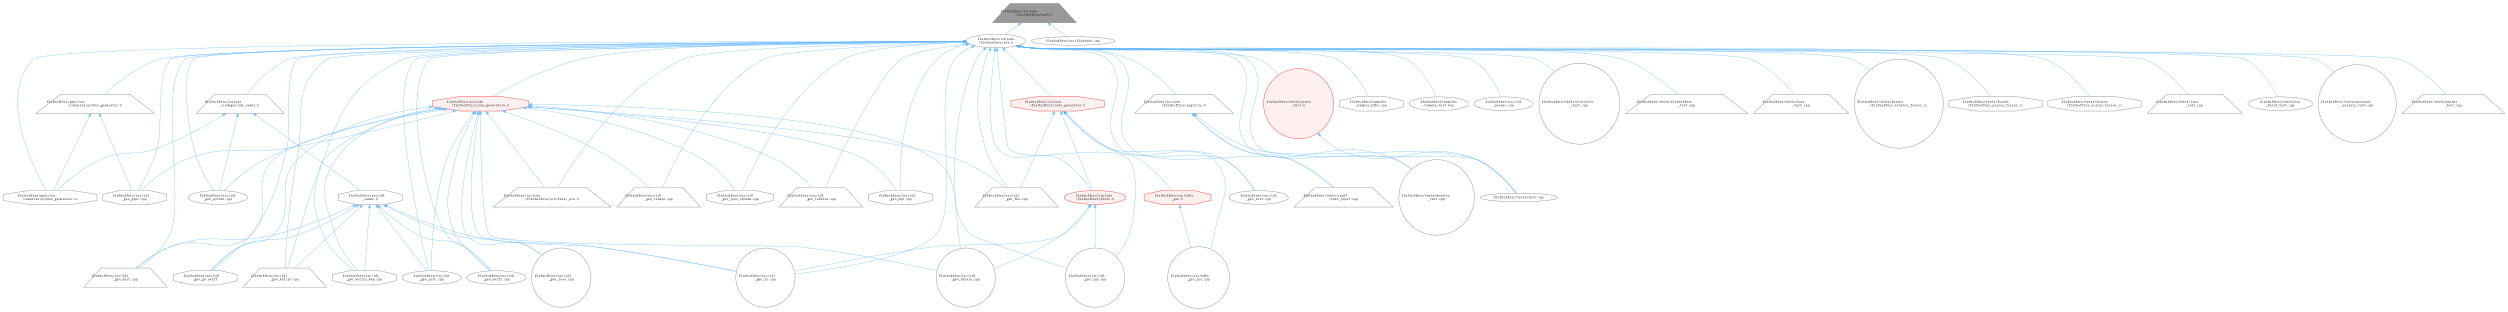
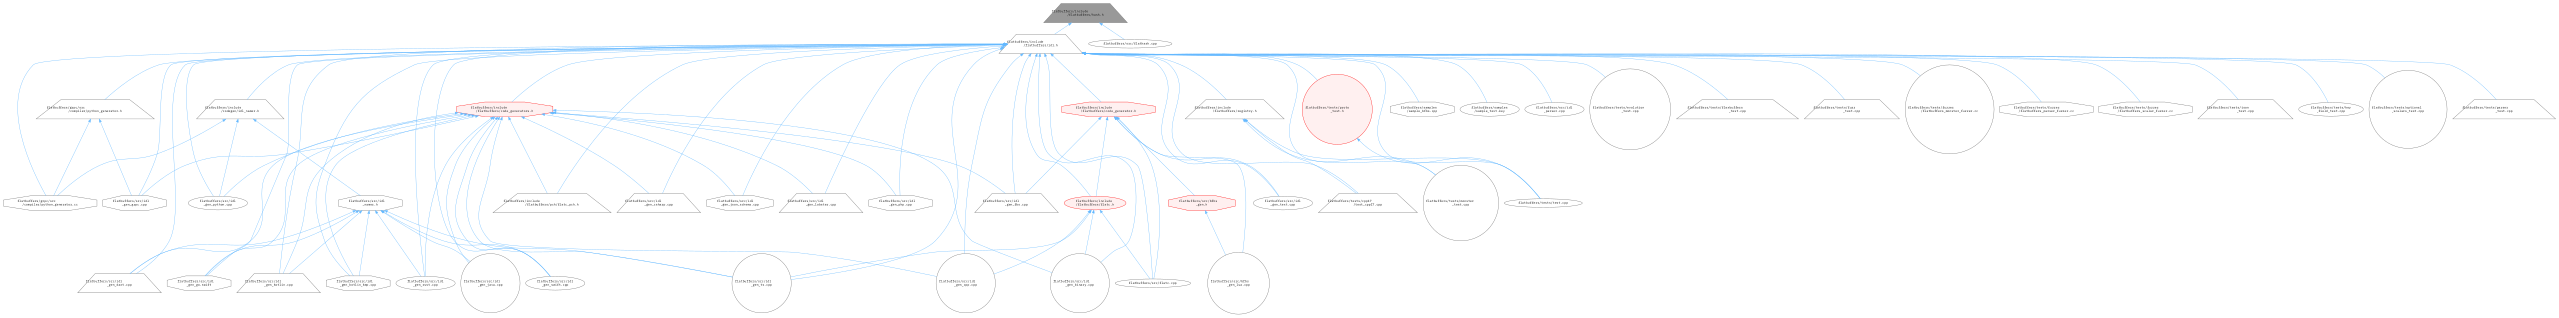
  digraph {
    fontname="IBM Plex Mono"
    node [color=grey40 fillcolor=white fontname="IBM Plex Mono" fontsize=10 shape=trapezium style=filled]
    edge [color=steelblue1 dir=back fontname="IBM Plex Mono" fontsize=10 labelfontname=Helvetica labelfontsize=10 style=solid]
    n1 [color=gray40 fillcolor=grey60 fontcolor=black height=0.2 label="flatbuffers/include\l/flatbuffers/hash.h" width=0.4]
-   n2 [height=0.2 label="flatbuffers/include\l/flatbuffers/idl.h" shape=ellipse width=0.4]
+   n2 [height=0.2 label="flatbuffers/include\l/flatbuffers/idl.h" width=0.4]
    n3 [height=0.2 label="flatbuffers/src/flathash.cpp" shape=ellipse width=0.4]
    n4 [height=0.2 label="flatbuffers/grpc/src\l/compiler/python_generator.cc" shape=octagon width=0.4]
    n5 [height=0.2 label="flatbuffers/grpc/src\l/compiler/python_generator.h" width=0.4]
    n6 [height=0.2 label="flatbuffers/src/idl\l_gen_grpc.cpp" shape=octagon width=0.4]
    n7 [height=0.2 label="flatbuffers/include\l/codegen/idl_namer.h" width=0.4]
    n8 [height=0.2 label="flatbuffers/src/idl\l_gen_python.cpp" shape=ellipse width=0.4]
    n9 [height=0.2 label="flatbuffers/src/idl\l_gen_dart.cpp" width=0.4]
    n10 [height=0.2 label="flatbuffers/src/idl\l_gen_go.swift" shape=octagon width=0.4]
    n11 [height=0.2 label="flatbuffers/src/idl\l_gen_kotlin.cpp" width=0.4]
    n12 [height=0.2 label="flatbuffers/src/idl\l_gen_kotlin_kmp.cpp" shape=octagon width=0.4]
    n13 [height=0.2 label="flatbuffers/src/idl\l_gen_rust.cpp" shape=ellipse width=0.4]
    n14 [height=0.2 label="flatbuffers/src/idl\l_gen_swift.cpp" shape=ellipse width=0.4]
    n15 [height=0.2 label="flatbuffers/src/idl\l_gen_ts.cpp" shape=circle width=0.4]
    n16 [color=red fillcolor="#FFF0F0" height=0.2 label="flatbuffers/include\l/flatbuffers/code_generator.h" shape=octagon width=0.4]
    n17 [color=red fillcolor="#FFF0F0" height=0.2 label="flatbuffers/include\l/flatbuffers/flatc.h" shape=ellipse width=0.4]
+   n18 [height=0.2 label="flatbuffers/src/flatc.cpp" shape=ellipse width=0.4]
    n19 [height=0.2 label="flatbuffers/src/idl\l_gen_binary.cpp" shape=circle width=0.4]
    n20 [height=0.2 label="flatbuffers/src/idl\l_gen_cpp.cpp" shape=circle width=0.4]
    n21 [height=0.2 label="flatbuffers/src/idl\l_gen_fbs.cpp" width=0.4]
    n22 [height=0.2 label="flatbuffers/src/idl\l_gen_text.cpp" shape=ellipse width=0.4]
    n23 [color=red fillcolor="#FFF0F0" height=0.2 label="flatbuffers/include\l/flatbuffers/code_generators.h" shape=octagon width=0.4]
    n24 [height=0.2 label="flatbuffers/include\l/flatbuffers/pch/flatc_pch.h" width=0.4]
    n25 [height=0.2 label="flatbuffers/src/idl\l_gen_csharp.cpp" width=0.4]
    n26 [height=0.2 label="flatbuffers/src/idl\l_gen_json_schema.cpp" shape=octagon width=0.4]
    n27 [height=0.2 label="flatbuffers/src/idl\l_gen_lobster.cpp" width=0.4]
    n28 [height=0.2 label="flatbuffers/src/idl\l_gen_php.cpp" shape=octagon width=0.4]
    n29 [height=0.2 label="flatbuffers/include\l/flatbuffers/registry.h" width=0.4]
    n30 [height=0.2 label="flatbuffers/tests/cpp17\l/test_cpp17.cpp" width=0.4]
    n31 [height=0.2 label="flatbuffers/tests/monster\l_test.cpp" shape=circle width=0.4]
    n32 [height=0.2 label="flatbuffers/tests/test.cpp" shape=ellipse width=0.4]
    n33 [height=0.2 label="flatbuffers/samples\l/sample_bfbs.cpp" shape=octagon width=0.4]
    n34 [height=0.2 label="flatbuffers/samples\l/sample_text.key" shape=ellipse width=0.4]
    n35 [height=0.2 label="flatbuffers/src/idl\l_parser.cpp" shape=ellipse width=0.4]
    n36 [height=0.2 label="flatbuffers/tests/evolution\l_test.cpp" shape=circle width=0.4]
    n37 [height=0.2 label="flatbuffers/tests/flexbuffers\l_test.cpp" width=0.4]
    n38 [height=0.2 label="flatbuffers/tests/fuzz\l_test.cpp" width=0.4]
    n39 [height=0.2 label="flatbuffers/tests/fuzzer\l/flatbuffers_monster_fuzzer.cc" shape=circle width=0.4]
    n40 [height=0.2 label="flatbuffers/tests/fuzzer\l/flatbuffers_parser_fuzzer.cc" shape=octagon width=0.4]
    n41 [height=0.2 label="flatbuffers/tests/fuzzer\l/flatbuffers_scalar_fuzzer.cc" shape=octagon width=0.4]
    n42 [height=0.2 label="flatbuffers/tests/json\l_test.cpp" width=0.4]
    n43 [height=0.2 label="flatbuffers/tests/key\l_field_test.cpp" shape=ellipse width=0.4]
    n44 [height=0.2 label="flatbuffers/tests/optional\l_scalars_test.cpp" shape=circle width=0.4]
    n45 [height=0.2 label="flatbuffers/tests/parser\l_test.cpp" width=0.4]
    n46 [color=red fillcolor="#FFF0F0" height=0.2 label="flatbuffers/tests/proto\l_test.h" shape=circle width=0.4]
    n47 [height=0.2 label="flatbuffers/src/idl\l_namer.h" shape=octagon width=0.4]
    n48 [height=0.2 label="flatbuffers/src/idl\l_gen_java.cpp" shape=circle width=0.4]
    n49 [color=red fillcolor="#FFF0F0" height=0.2 label="flatbuffers/src/bfbs\l_gen.h" shape=octagon width=0.4]
    n50 [height=0.2 label="flatbuffers/src/bfbs\l_gen_lua.cpp" shape=circle width=0.4]
    n1 -> n2
    n1 -> n3
    n2 -> n4
    n2 -> n5
    n2 -> n6
    n2 -> n7
    n2 -> n8
    n2 -> n9
    n2 -> n10
    n2 -> n11
    n2 -> n12
    n2 -> n13
    n2 -> n14
    n2 -> n15
    n2 -> n16
    n2 -> n17
+   n2 -> n18
    n2 -> n19
    n2 -> n20
    n2 -> n21
    n2 -> n22
    n2 -> n23
    n2 -> n24
    n2 -> n25
    n2 -> n26
    n2 -> n27
    n2 -> n28
    n2 -> n29
    n2 -> n30
    n2 -> n31
    n2 -> n32
    n2 -> n33
    n2 -> n34
    n2 -> n35
    n2 -> n36
    n2 -> n37
    n2 -> n38
    n2 -> n39
    n2 -> n40
    n2 -> n41
    n2 -> n42
    n2 -> n43
    n2 -> n44
    n2 -> n45
    n2 -> n46
    n5 -> n4
    n5 -> n6
    n7 -> n4
    n7 -> n8
    n7 -> n47
    n16 -> n17
+   n16 -> n18
    n16 -> n21
    n16 -> n22
    n16 -> n49
    n16 -> n50
    n17 -> n15
+   n17 -> n18
    n17 -> n19
    n17 -> n20
    n23 -> n6
    n23 -> n8
    n23 -> n9
    n23 -> n10
    n23 -> n11
    n23 -> n12
    n23 -> n13
    n23 -> n14
    n23 -> n15
    n23 -> n19
    n23 -> n20
    n23 -> n21
    n23 -> n24
    n23 -> n25
    n23 -> n26
    n23 -> n27
    n23 -> n28
    n23 -> n48
    n29 -> n30
    n29 -> n31
    n29 -> n32
    n46 -> n32
    n47 -> n9
    n47 -> n10
    n47 -> n11
    n47 -> n12
    n47 -> n13
    n47 -> n14
    n47 -> n15
    n47 -> n48
    n49 -> n50
  }
